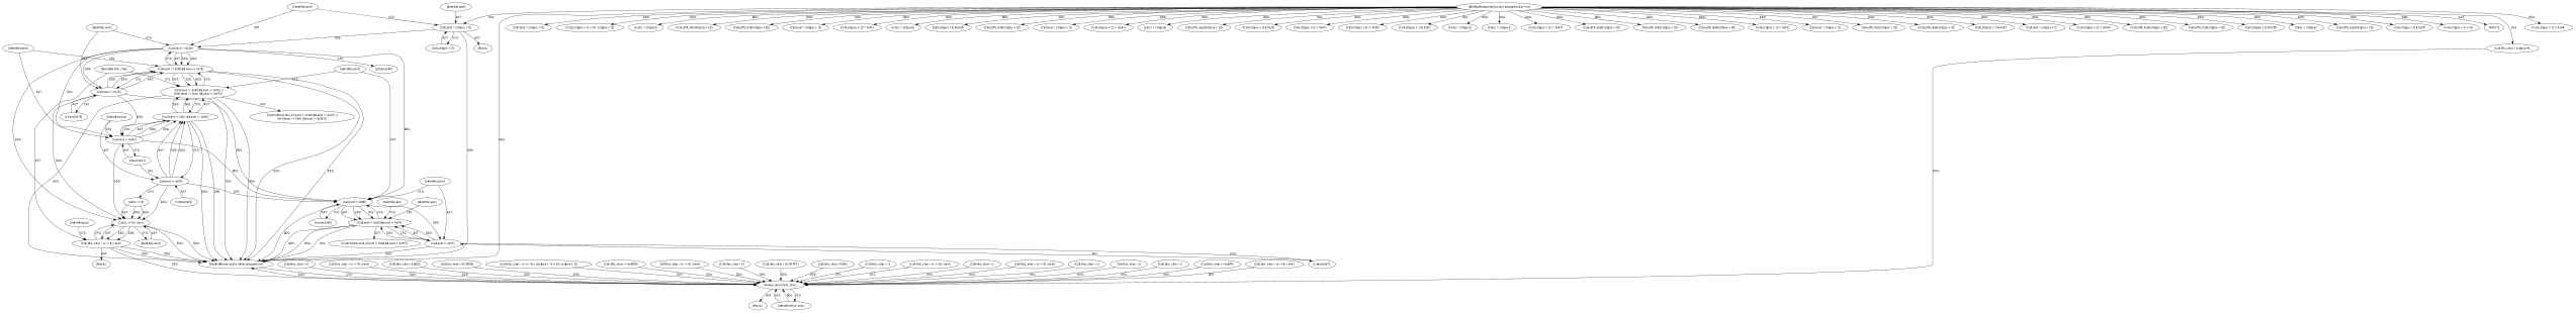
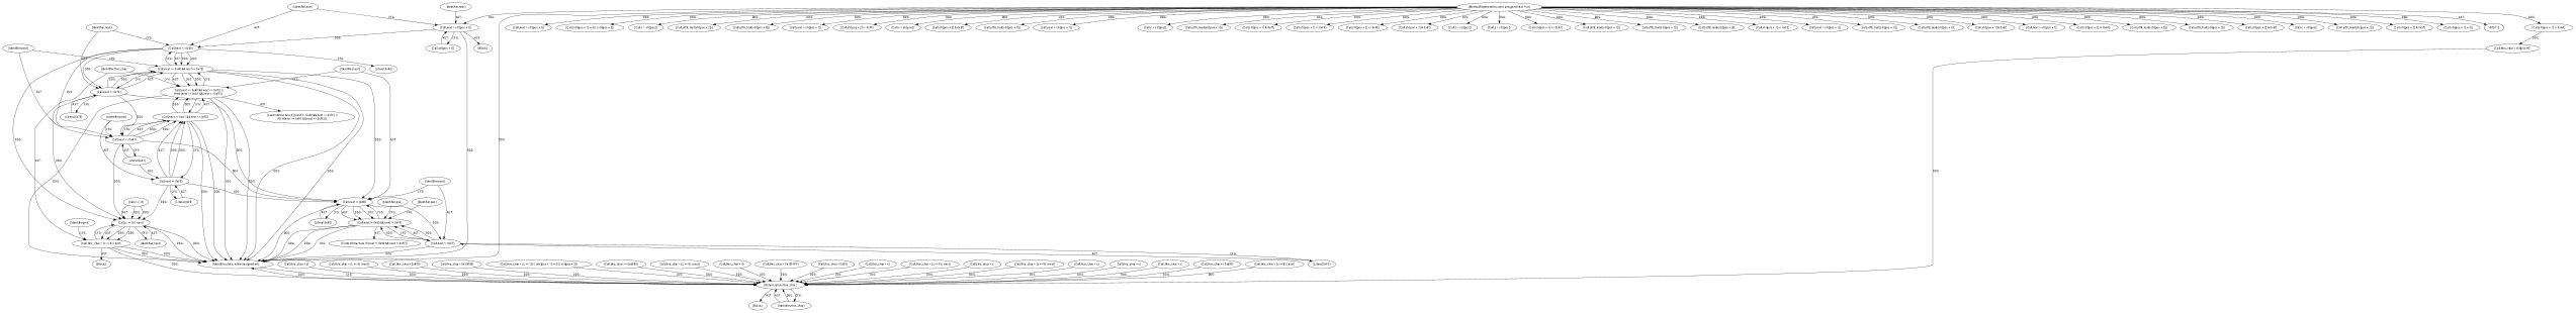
  digraph {
    fontname="Roboto Condensed"
    node [fontname="Roboto Condensed"]
    edge [fontname="Roboto Condensed"]
    n1 [label="(Call,next = str[pos + 1])"]
    n2 [label="(Call,next >= 0x40)"]
-   n3 [label="(MethodReturn,static inline unsigned int)"]
+   n3 [label="(Identifier,static inline unsigned int)"]
    n4 [label="(Block,)"]
    n5 [label="(Call,str[pos + 1])"]
    n6 [label="(Call,next >= 0x40 && next <= 0x7E)"]
    n7 [label="(Call,next <= 0x7E)"]
    n8 [label="(Call,next >= 0xA1)"]
    n9 [label="(Call,(c << 8) | next)"]
    n10 [label="(Call,next != 0x80)"]
    n11 [label="(Literal,0x40)"]
    n12 [label="(Return,return this_char;)"]
    n13 [label="(MethodParameterIn,const unsigned char *str)"]
    n14 [label="(Call,next = str[pos + 1])"]
    n15 [label="(Call,(str[pos + 1] << 8) | str[pos + 2])"]
    n16 [label="(Call,c = str[pos])"]
    n17 [label="(Call,utf8_trail(str[pos + 2]))"]
    n18 [label="(Call,utf8_trail(str[pos + 3]))"]
    n19 [label="(Call,next = str[pos + 1])"]
    n20 [label="(Call,str[pos + 2] != 0xFF)"]
    n21 [label="(Call,c = str[pos])"]
    n22 [label="(Call,str[pos + 3] & 0x3f)"]
    n23 [label="(Call,utf8_trail(str[pos + 1]))"]
    n24 [label="(Call,next = str[pos + 1])"]
-   n25 [label="(Call,str[pos + 2] >= 0xA1)"]
    n26 [label="(Call,c = str[pos])"]
    n27 [label="(Call,utf8_lead(str[pos + 1]))"]
    n28 [label="(Call,str[pos + 1] & 0x3f)"]
    n29 [label="(Call,str[pos + 1] != 0xFF)"]
    n30 [label="(Call,str[pos + 2] <= 0xFE)"]
    n31 [label="(Call,str[pos + 1] & 0x3f)"]
    n32 [label="(Call,c = str[pos])"]
    n33 [label="(Call,c = str[pos])"]
    n34 [label="(Call,str[pos + 1] >= 0xA1)"]
    n35 [label="(Call,utf8_lead(str[pos + 1]))"]
    n36 [label="(Call,utf8_trail(str[pos + 1]))"]
    n37 [label="(Call,utf8_lead(str[pos + 3]))"]
    n38 [label="(Call,str[pos + 1] != 0xA0)"]
    n39 [label="(Call,str[pos + 1] <= 0xFE)"]
    n40 [label="(Call,next = str[pos + 1])"]
    n41 [label="(Call,utf8_trail(str[pos + 1]))"]
    n42 [label="(Call,utf8_lead(str[pos + 1]))"]
    n43 [label="(Call,str[pos + 1] & 0x3f)"]
    n44 [label="(Call,next = str[pos + 1])"]
    n45 [label="(Call,str[pos + 2] != 0xA0)"]
    n46 [label="(Call,this_char = str[pos++])"]
    n47 [label="(Call,utf8_lead(str[pos + 2]))"]
    n48 [label="(Call,utf8_trail(str[pos + 2]))"]
    n49 [label="(Call,str[pos + 2] & 0x3f)"]
    n50 [label="(Call,c = str[pos])"]
    n51 [label="(Call,utf8_lead(str[pos + 2]))"]
    n52 [label="(Call,str[pos + 2] & 0x3f)"]
    n53 [label="(Call,str[pos + 1] << 8)"]
    1000112
    n55 [label="(Call,(next >= 0x40 && next <= 0x7E) ||\n\t\t\t\t\t\t(next >= 0xA1 && next <= 0xFE))"]
    n56 [label="(Literal,0x7E)"]
    n57 [label="(Call,next >= 0xA1 && next <= 0xFE)"]
    n58 [label="(Literal,0xA1)"]
    n59 [label="(Call,this_char = (c << 8) | next)"]
    n60 [label="(Identifier,next)"]
    n61 [label="(Call,next != 0x80 && next != 0xFF)"]
    n62 [label="(Call,next != 0xFF)"]
    n63 [label="(Literal,0x80)"]
    n64 [label="(ControlStructure,if ((next >= 0x40 && next <= 0x7E) ||\n\t\t\t\t\t\t(next >= 0xA1 && next <= 0xFE)))"]
    n65 [label="(Call,next <= 0xFE)"]
    n66 [label="(Literal,0xFE)"]
    n67 [label="(Block,)"]
    n68 [label="(Block,)"]
    n69 [label="(Identifier,this_char)"]
    n70 [label="(ControlStructure,if (next != 0x80 && next != 0xFF))"]
    n71 [label="(Literal,0xFF)"]
    n72 [label="(Call,this_char = c)"]
    n73 [label="(Call,this_char = (c << 8) | next)"]
    n74 [label="(Call,this_char < 0x800)"]
    n75 [label="(Identifier,next)"]
    n76 [label="(Call,this_char < 0x10000)"]
    n77 [label="(Call,this_char = (c << 16) | (str[pos + 1] << 8) | str[pos + 2])"]
    n78 [label="(Call,this_char >= 0xd800)"]
    n79 [label="(Identifier,next)"]
    n80 [label="(Call,this_char = (c << 8) | next)"]
    n81 [label="(Identifier,next)"]
    n82 [label="(Identifier,next)"]
    n83 [label="(Identifier,next)"]
    n84 [label="(Call,this_char = 0)"]
    n85 [label="(Call,this_char > 0x10FFFF)"]
    n86 [label="(Identifier,pos)"]
    n87 [label="(Call,this_char < 0x80)"]
    n88 [label="(Call,this_char = c)"]
    n89 [label="(Identifier,pos)"]
    n90 [label="(Call,this_char = (c << 8) | next)"]
    n91 [label="(Call,this_char = c)"]
    n92 [label="(Call,this_char = (c << 8) | next)"]
    n93 [label="(Identifier,next)"]
    n94 [label="(Call,this_char = c)"]
    n95 [label="(Call,this_char = c)"]
    n96 [label="(Identifier,this_char)"]
    n97 [label="(Identifier,pos)"]
    n98 [label="(Call,this_char = c)"]
    n99 [label="(Call,c << 8)"]
    n100 [label="(Call,this_char <= 0xdfff)"]
    n101 [label="(Call,this_char = (c << 8) | next)"]
    n102 [label="(Identifier,next)"]
    n1 -> n2 [label="DDG: "]
    n1 -> n3 [label="DDG: "]
    n1 -> n4 [label="AST: "]
    n1 -> n5 [label="CFG: "]
    n2 -> n6 [label="AST: "]
    n2 -> n6 [label="DDG: "]
    n2 -> n6 [label="DDG: "]
    n2 -> n7 [label="DDG: "]
    n2 -> n8 [label="DDG: "]
    n2 -> n9 [label="DDG: "]
-   n2 -> n10 [label="DDG: "]
+   n6 -> n10 [label="DDG: "]
    n2 -> n11 [label="CFG: "]
    n3 -> n12 [label="CFG: "]
    n5 -> n1 [label="AST: "]
    n6 -> n2 [label="CFG: "]
    n6 -> n3 [label="DDG: "]
    n6 -> n3 [label="DDG: "]
    n6 -> n7 [label="CFG: "]
    n6 -> n55 [label="AST: "]
    n6 -> n55 [label="DDG: "]
    n6 -> n55 [label="DDG: "]
    n7 -> n6 [label="AST: "]
    n7 -> n6 [label="DDG: "]
    n7 -> n6 [label="DDG: "]
    n7 -> n8 [label="DDG: "]
    n7 -> n9 [label="DDG: "]
    n7 -> n10 [label="DDG: "]
    n7 -> n56 [label="CFG: "]
    n8 -> n9 [label="DDG: "]
    n8 -> n10 [label="DDG: "]
    n8 -> n57 [label="AST: "]
    n8 -> n57 [label="DDG: "]
    n8 -> n57 [label="DDG: "]
    n8 -> n58 [label="CFG: "]
    n9 -> n3 [label="DDG: "]
    n9 -> n3 [label="DDG: "]
    n9 -> n59 [label="AST: "]
    n9 -> n59 [label="DDG: "]
    n9 -> n59 [label="DDG: "]
    n9 -> n60 [label="CFG: "]
    n10 -> n3 [label="DDG: "]
    n10 -> n61 [label="AST: "]
    n10 -> n61 [label="DDG: "]
    n10 -> n61 [label="DDG: "]
    n10 -> n62 [label="DDG: "]
    n10 -> n63 [label="CFG: "]
    n12 -> n3 [label="DDG: "]
    n12 -> n68 [label="AST: "]
    n12 -> n69 [label="CFG: "]
    n13 -> n1 [label="DDG: "]
    n13 -> n3 [label="DDG: "]
    n13 -> n14 [label="DDG: "]
    n13 -> n15 [label="DDG: "]
    n13 -> n16 [label="DDG: "]
    n13 -> n17 [label="DDG: "]
    n13 -> n18 [label="DDG: "]
    n13 -> n19 [label="DDG: "]
    n13 -> n20 [label="DDG: "]
    n13 -> n21 [label="DDG: "]
    n13 -> n22 [label="DDG: "]
    n13 -> n23 [label="DDG: "]
    n13 -> n24 [label="DDG: "]
-   n13 -> n25 [label="DDG: "]
    n13 -> n26 [label="DDG: "]
    n13 -> n27 [label="DDG: "]
    n13 -> n28 [label="DDG: "]
    n13 -> n29 [label="DDG: "]
    n13 -> n30 [label="DDG: "]
    n13 -> n31 [label="DDG: "]
    n13 -> n32 [label="DDG: "]
    n13 -> n33 [label="DDG: "]
    n13 -> n34 [label="DDG: "]
    n13 -> n35 [label="DDG: "]
    n13 -> n36 [label="DDG: "]
    n13 -> n37 [label="DDG: "]
    n13 -> n38 [label="DDG: "]
    n13 -> n39 [label="DDG: "]
    n13 -> n40 [label="DDG: "]
    n13 -> n41 [label="DDG: "]
    n13 -> n42 [label="DDG: "]
    n13 -> n43 [label="DDG: "]
    n13 -> n44 [label="DDG: "]
    n13 -> n45 [label="DDG: "]
-   n13 -> n46 [label="DDG: "]
+   n38 -> n46 [label="DDG: "]
    n13 -> n47 [label="DDG: "]
    n13 -> n48 [label="DDG: "]
    n13 -> n49 [label="DDG: "]
    n13 -> n50 [label="DDG: "]
    n13 -> n51 [label="DDG: "]
    n13 -> n52 [label="DDG: "]
    n13 -> n53 [label="DDG: "]
    n13 -> 1000112 [label="AST: "]
    n46 -> n12 [label="DDG: "]
    n55 -> n3 [label="DDG: "]
    n55 -> n3 [label="DDG: "]
    n55 -> n3 [label="DDG: "]
    n55 -> n6 [label="CFG: "]
    n55 -> n57 [label="CFG: "]
    n55 -> n64 [label="AST: "]
    n56 -> n7 [label="AST: "]
    n57 -> n3 [label="DDG: "]
    n57 -> n3 [label="DDG: "]
    n57 -> n8 [label="CFG: "]
    n57 -> n55 [label="AST: "]
    n57 -> n55 [label="DDG: "]
    n57 -> n55 [label="DDG: "]
    n57 -> n65 [label="CFG: "]
    n58 -> n8 [label="AST: "]
    n58 -> n65 [label="DDG: "]
    n59 -> n3 [label="DDG: "]
    n59 -> n3 [label="DDG: "]
    n59 -> n9 [label="CFG: "]
    n59 -> n12 [label="DDG: "]
    n59 -> n67 [label="AST: "]
    n60 -> n9 [label="AST: "]
    n61 -> n3 [label="DDG: "]
    n61 -> n3 [label="DDG: "]
    n61 -> n3 [label="DDG: "]
    n61 -> n10 [label="CFG: "]
    n61 -> n62 [label="CFG: "]
    n61 -> n70 [label="AST: "]
    n62 -> n3 [label="DDG: "]
    n62 -> n61 [label="AST: "]
    n62 -> n61 [label="DDG: "]
    n62 -> n61 [label="DDG: "]
    n62 -> n71 [label="CFG: "]
    n63 -> n10 [label="AST: "]
    n65 -> n9 [label="DDG: "]
    n65 -> n10 [label="DDG: "]
    n65 -> n57 [label="AST: "]
    n65 -> n57 [label="DDG: "]
    n65 -> n57 [label="DDG: "]
-   n65 -> n99 [label="CFG: "]
+   n65 -> n66 [label="CFG: "]
    n66 -> n65 [label="AST: "]
    n69 -> n12 [label="AST: "]
    n69 -> n12 [label="DDG: "]
    n71 -> n62 [label="AST: "]
    n72 -> n12 [label="DDG: "]
    n73 -> n12 [label="DDG: "]
    n74 -> n12 [label="DDG: "]
    n75 -> n1 [label="AST: "]
    n76 -> n12 [label="DDG: "]
    n77 -> n12 [label="DDG: "]
    n78 -> n12 [label="DDG: "]
    n79 -> n2 [label="CFG: "]
    n79 -> n7 [label="AST: "]
    n80 -> n12 [label="DDG: "]
    n81 -> n8 [label="CFG: "]
    n81 -> n65 [label="AST: "]
    n82 -> n10 [label="CFG: "]
    n82 -> n62 [label="AST: "]
    n83 -> n1 [label="CFG: "]
    n83 -> n2 [label="AST: "]
    n84 -> n12 [label="DDG: "]
    n85 -> n12 [label="DDG: "]
    n86 -> n61 [label="CFG: "]
    n87 -> n12 [label="DDG: "]
    n88 -> n12 [label="DDG: "]
    n89 -> n59 [label="CFG: "]
    n90 -> n12 [label="DDG: "]
    n91 -> n12 [label="DDG: "]
    n92 -> n12 [label="DDG: "]
    n93 -> n10 [label="AST: "]
    n93 -> n55 [label="CFG: "]
    n94 -> n12 [label="DDG: "]
    n95 -> n12 [label="DDG: "]
    n96 -> n55 [label="CFG: "]
    n96 -> n59 [label="AST: "]
    n97 -> n61 [label="CFG: "]
    n98 -> n12 [label="DDG: "]
    n99 -> n9 [label="AST: "]
    n99 -> n9 [label="DDG: "]
    n99 -> n9 [label="DDG: "]
    n100 -> n12 [label="DDG: "]
    n101 -> n12 [label="DDG: "]
    n102 -> n6 [label="CFG: "]
    n102 -> n8 [label="AST: "]
  }
